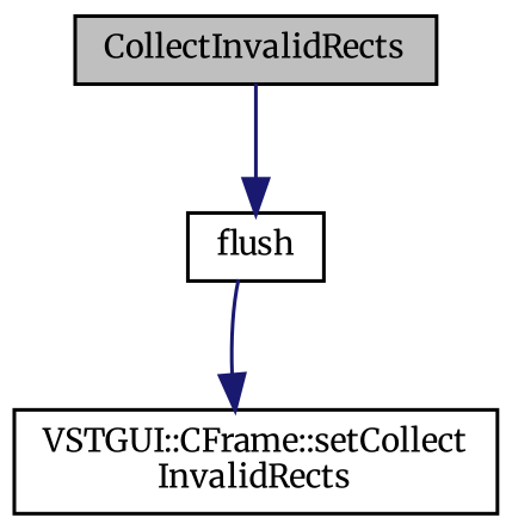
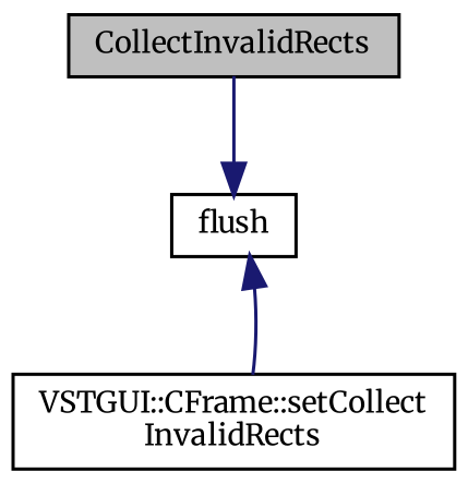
  digraph {
    fontname=Merriweather
    rankdir=TB
    node [color=black fontname=Merriweather fontsize=9 shape=record]
    edge [color=midnightblue fontname=Merriweather fontsize=9 labelfontname=Arial labelfontsize=9 style=solid]
    n1 [fillcolor=grey75 fontcolor=black height=0.2 label=CollectInvalidRects style=filled width=0.4]
    n2 [height=0.2 label=flush width=0.4]
    n3 [height=0.2 label="VSTGUI::CFrame::setCollect\lInvalidRects" width=0.4]
    n1 -> n2
-   n2 -> n3
+   n3 -> n2
  }
